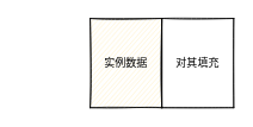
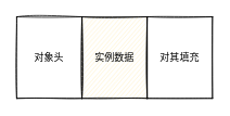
  <mxCell id="0" />
  <mxCell id="1" parent="0" />
+ <mxCell id="2" value="对象头" style="rounded=0;whiteSpace=wrap;html=1;sketch=1;" vertex="1" parent="1"><mxGeometry x="20" y="20" width="80" height="100" as="geometry" /></mxCell>
  <mxCell id="3" value="实例数据" style="rounded=0;whiteSpace=wrap;html=1;sketch=1;fillColor=#fff2cc;" vertex="1" parent="1"><mxGeometry x="100" y="20" width="80" height="100" as="geometry" /></mxCell>
  <mxCell id="4" value="&lt;font face=&quot;Comic Sans MS&quot;&gt;对其填充&lt;/font&gt;" style="rounded=0;whiteSpace=wrap;html=1;sketch=1;" vertex="1" parent="1"><mxGeometry x="180" y="20" width="80" height="100" as="geometry" /></mxCell>
